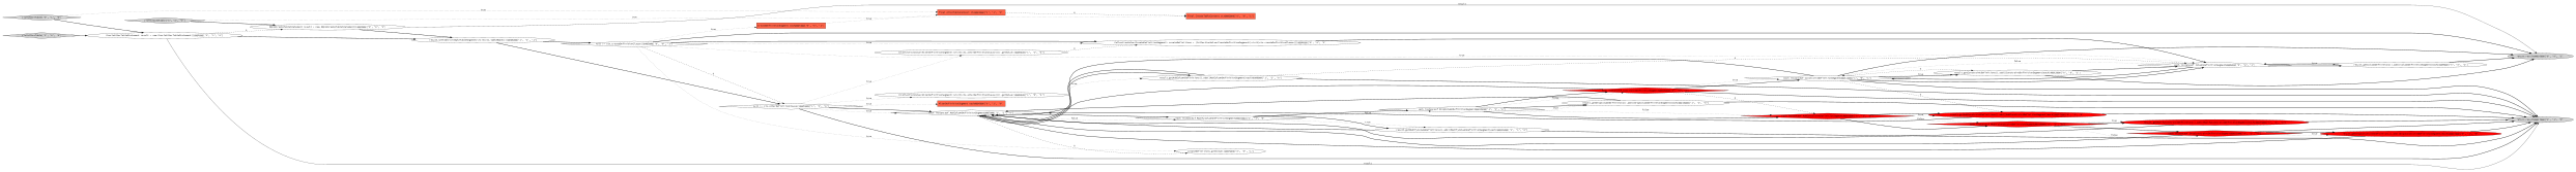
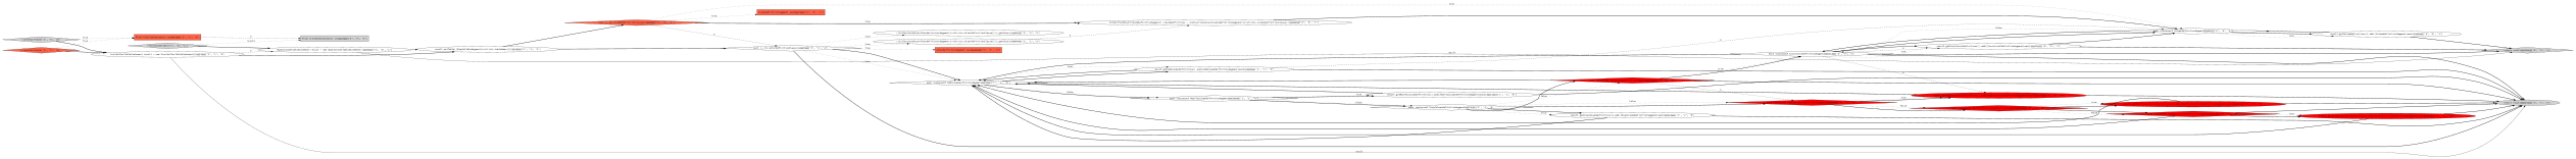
  digraph {
    fontname="Source Code Pro"
    rankdir=LR
    node [fillcolor=white fontname="Source Code Pro" shape=ellipse style=filled]
    edge [fontname="Source Code Pro" style=bold]
    n1 [fillcolor=lightgray label="visitCreateTable['0', '0', '1']" shape=diamond]
-   n2 [fillcolor=tomato label="final CreateTableContext ctx@@@2@@@['0', '0', '1']" shape=box]
+   n2 [fillcolor=lightgray label="final CreateTableContext ctx@@@2@@@['0', '0', '1']" shape=box]
    n3 [label="SQL92CreateTableStatement result = new SQL92CreateTableStatement()@@@3@@@['0', '0', '1']"]
-   n4 [fillcolor=lightgray label="return result@@@16@@@['0', '0', '1']"]
+   n4 [fillcolor=lightgray label="return result@@@16@@@['0', '0', '1']" shape=diamond]
    n5 [label="result.setTable((SimpleTableSegment)visit(ctx.tableName()))@@@4@@@['1', '1', '1']"]
    n6 [fillcolor=lightgray label="visitAlterTable['1', '0', '0']" shape=diamond]
    n7 [fillcolor=tomato label="final AlterTableContext ctx@@@2@@@['1', '1', '0']" shape=box]
    n8 [label="OracleAlterTableStatement result = new OracleAlterTableStatement()@@@3@@@['1', '1', '0']"]
    n9 [fillcolor=lightgray label="return result@@@27@@@['1', '1', '0']"]
    n10 [fillcolor=red label="result.getAddConstraintDefinitions().add((AddConstraintDefinitionSegment)each)@@@17@@@['0', '1', '0']"]
    n11 [label="each instanceof AddColumnDefinitionSegment@@@7@@@['1', '1', '0']" shape=diamond]
    n12 [label="each instanceof ModifyColumnDefinitionSegment@@@10@@@['1', '1', '0']" shape=diamond]
    n13 [label="result.getAddColumnDefinitions().add((AddColumnDefinitionSegment)each)@@@8@@@['1', '1', '0']"]
-   n14 [label="createDefinitions.getValue()@@@7@@@['0', '0', '1']"]
    n15 [fillcolor=red label="each instanceof DropConstraintDefinitionSegment@@@22@@@['0', '1', '0']" shape=diamond]
    n16 [fillcolor=red label="result.getDropConstraintDefinitions().add((DropConstraintDefinitionSegment)each)@@@23@@@['0', '1', '0']"]
    n17 [label="null != ctx.alterDefinitionClause()@@@5@@@['1', '1', '0']" shape=diamond]
    n18 [label="((CollectionValue<AlterDefinitionSegment>)visit(ctx.alterDefinitionClause())).getValue()@@@6@@@['1', '0', '0']"]
    n19 [fillcolor=tomato label="AlterDefinitionSegment each@@@6@@@['0', '1', '0']" shape=box]
    n20 [label="((CollectionValue<AlterDefinitionSegment>)visit(ctx.alterDefinitionClause())).getValue()@@@6@@@['1', '1', '0']"]
-   n21 [label="null != ctx.createDefinitionClause()@@@5@@@['0', '0', '1']" shape=diamond]
+   n21 [fillcolor=tomato label="null != ctx.createDefinitionClause()@@@5@@@['0', '0', '1']" shape=diamond]
    n22 [label="CollectionValue<CreateDefinitionSegment> createDefinitions = (CollectionValue<CreateDefinitionSegment>)visit(ctx.createDefinitionClause())@@@6@@@['0', '0', '1']"]
    n23 [fillcolor=tomato label="CreateDefinitionSegment each@@@7@@@['0', '0', '1']" shape=box]
    n24 [label="each instanceof ColumnDefinitionSegment@@@8@@@['0', '0', '1']" shape=diamond]
    n25 [label="result.getModifyColumnDefinitions().add((ModifyColumnDefinitionSegment)each)@@@11@@@['1', '1', '0']"]
    n26 [label="each instanceof DropColumnDefinitionSegment@@@13@@@['1', '1', '0']" shape=diamond]
    n27 [fillcolor=red label="each instanceof AddConstraintDefinitionSegment@@@16@@@['0', '1', '0']" shape=diamond]
    n28 [label="result.getDropColumnDefinitions().add((DropColumnDefinitionSegment)each)@@@14@@@['1', '1', '0']"]
    n29 [fillcolor=red label="each instanceof ConstraintDefinitionSegment@@@16@@@['1', '0', '0']" shape=diamond]
-   n30 [fillcolor=lightgray label="visitAlterTable['0', '1', '0']" shape=diamond]
+   n30 [fillcolor=tomato label="visitAlterTable['0', '1', '0']" shape=diamond]
    n31 [label="each instanceof ConstraintDefinitionSegment@@@11@@@['1', '0', '1']" shape=diamond]
    n32 [label="result.getColumnDefinitions().add((ColumnDefinitionSegment)each)@@@9@@@['0', '0', '1']"]
    n33 [fillcolor=red label="each instanceof ModifyConstraintDefinitionSegment@@@19@@@['0', '1', '0']" shape=diamond]
    n34 [fillcolor=red label="result.getModifyConstraintDefinitions().add((ModifyConstraintDefinitionSegment)each)@@@20@@@['0', '1', '0']"]
    n35 [label="result.getConstraintDefinitions().add((ConstraintDefinitionSegment)each)@@@12@@@['0', '0', '1']"]
-   n1 -> n2 [label=true style=dotted]
+   n1 -> n2 [label=result style=dotted]
    n1 -> n3
    n3 -> n4 [label=result style=solid]
    n3 -> n5
    n5 -> n17
    n5 -> n21
-   n23 -> n7 [label=true style=dotted]
+   n6 -> n7 [label=true style=dotted]
    n6 -> n8
    n7 -> n2 [label=0 style=dashed]
    n8 -> n3 [label=0 style=dashed]
    n8 -> n5
    n8 -> n9 [label=result style=solid]
    n10 -> n9
    n10 -> n11
    n11 -> n12 [label=false style=dotted]
    n11 -> n12
    n11 -> n13 [label=true style=dotted]
    n11 -> n13
-   n11 -> n14 [label=0 style=dashed]
    n12 -> n25 [label=true style=dotted]
    n12 -> n25
    n12 -> n26 [label=false style=dotted]
    n12 -> n26
    n13 -> n9
    n13 -> n11
    n13 -> n24 [label=0 style=dashed]
    n15 -> n9
    n15 -> n11
    n15 -> n16
    n15 -> n16 [label=true style=dotted]
    n16 -> n9
    n16 -> n11
    n17 -> n9
    n17 -> n11
    n17 -> n11 [label=true style=dotted]
    n17 -> n18 [label=true style=dotted]
    n17 -> n19 [label=true style=dotted]
    n17 -> n20 [label=true style=dotted]
    n20 -> n22 [label=0 style=dashed]
-   n21 -> n4
-   n21 -> n14 [label=true style=dotted]
    n21 -> n17 [label=0 style=dashed]
    n21 -> n22 [label=true style=dotted]
    n21 -> n22
    n21 -> n23 [label=true style=dotted]
    n21 -> n24 [label=true style=dotted]
    n22 -> n24
    n24 -> n31 [label=false style=dotted]
    n24 -> n31
    n24 -> n32 [label=true style=dotted]
    n24 -> n32
    n25 -> n9
    n25 -> n11
    n26 -> n27
    n26 -> n27 [label=false style=dotted]
    n26 -> n28
    n26 -> n28 [label=true style=dotted]
    n26 -> n29 [label=false style=dotted]
    n26 -> n29
    n27 -> n10 [label=true style=dotted]
    n27 -> n10
    n27 -> n33
    n27 -> n33 [label=false style=dotted]
    n28 -> n9
    n28 -> n11
    n29 -> n9
    n29 -> n11
    n29 -> n27 [label=0 style=dashed]
    n29 -> n31 [label=true style=dotted]
    n29 -> n31
    n30 -> n7 [label=true style=dotted]
    n30 -> n8
    n31 -> n4
    n31 -> n9
    n31 -> n10 [label=0 style=dashed]
    n31 -> n11
    n31 -> n24
    n31 -> n35 [label=0 style=dashed]
    n31 -> n35 [label=true style=dotted]
    n31 -> n35
    n32 -> n4
    n32 -> n24
    n33 -> n15 [label=false style=dotted]
    n33 -> n15
    n33 -> n34 [label=true style=dotted]
    n33 -> n34
    n34 -> n9
    n34 -> n11
    n35 -> n4
    n35 -> n24
  }
